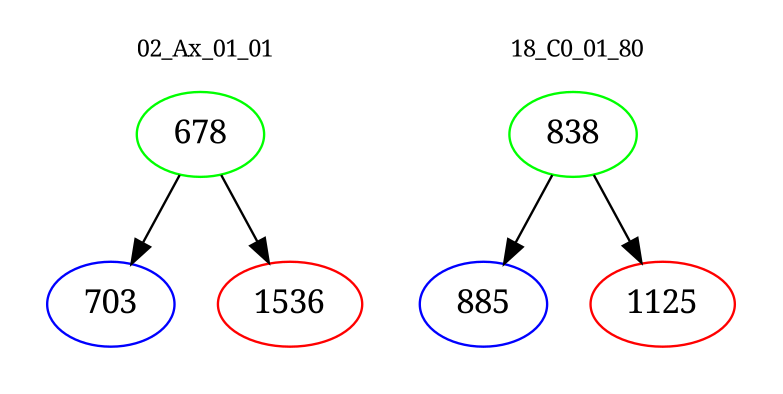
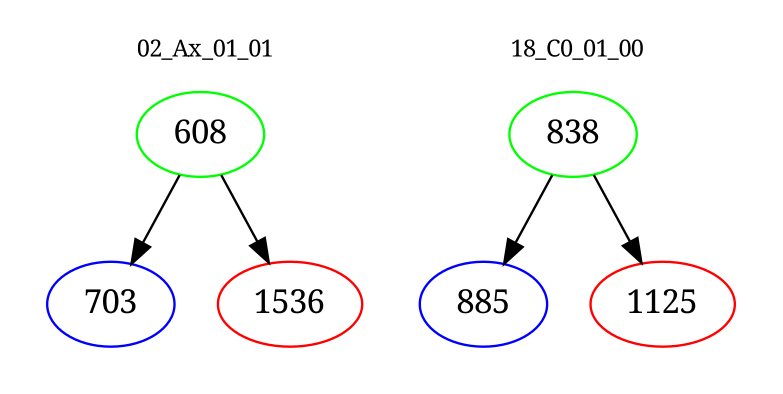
  digraph {
    fontname="Noto Serif"
    node [color=green fontname="Noto Serif"]
    edge [color=black fontname="Noto Serif"]
-   n1 [label=678]
+   n1 [label=608]
    n2 [color=blue label=703]
    n3 [color=red label=1536]
    n4 [label=838]
    n5 [color=blue label=885]
    n6 [color=red label=1125]
    subgraph cluster_1 {
      color=white
      fontsize=10
      label="02_Ax_01_01"
      n1
      n2
      n3
    }
    subgraph cluster_2 {
      color=white
      fontsize=10
-     label="18_C0_01_80"
+     label="18_C0_01_00"
      n4
      n5
      n6
    }
    n1 -> n2
    n1 -> n3
    n4 -> n5
    n4 -> n6
  }
